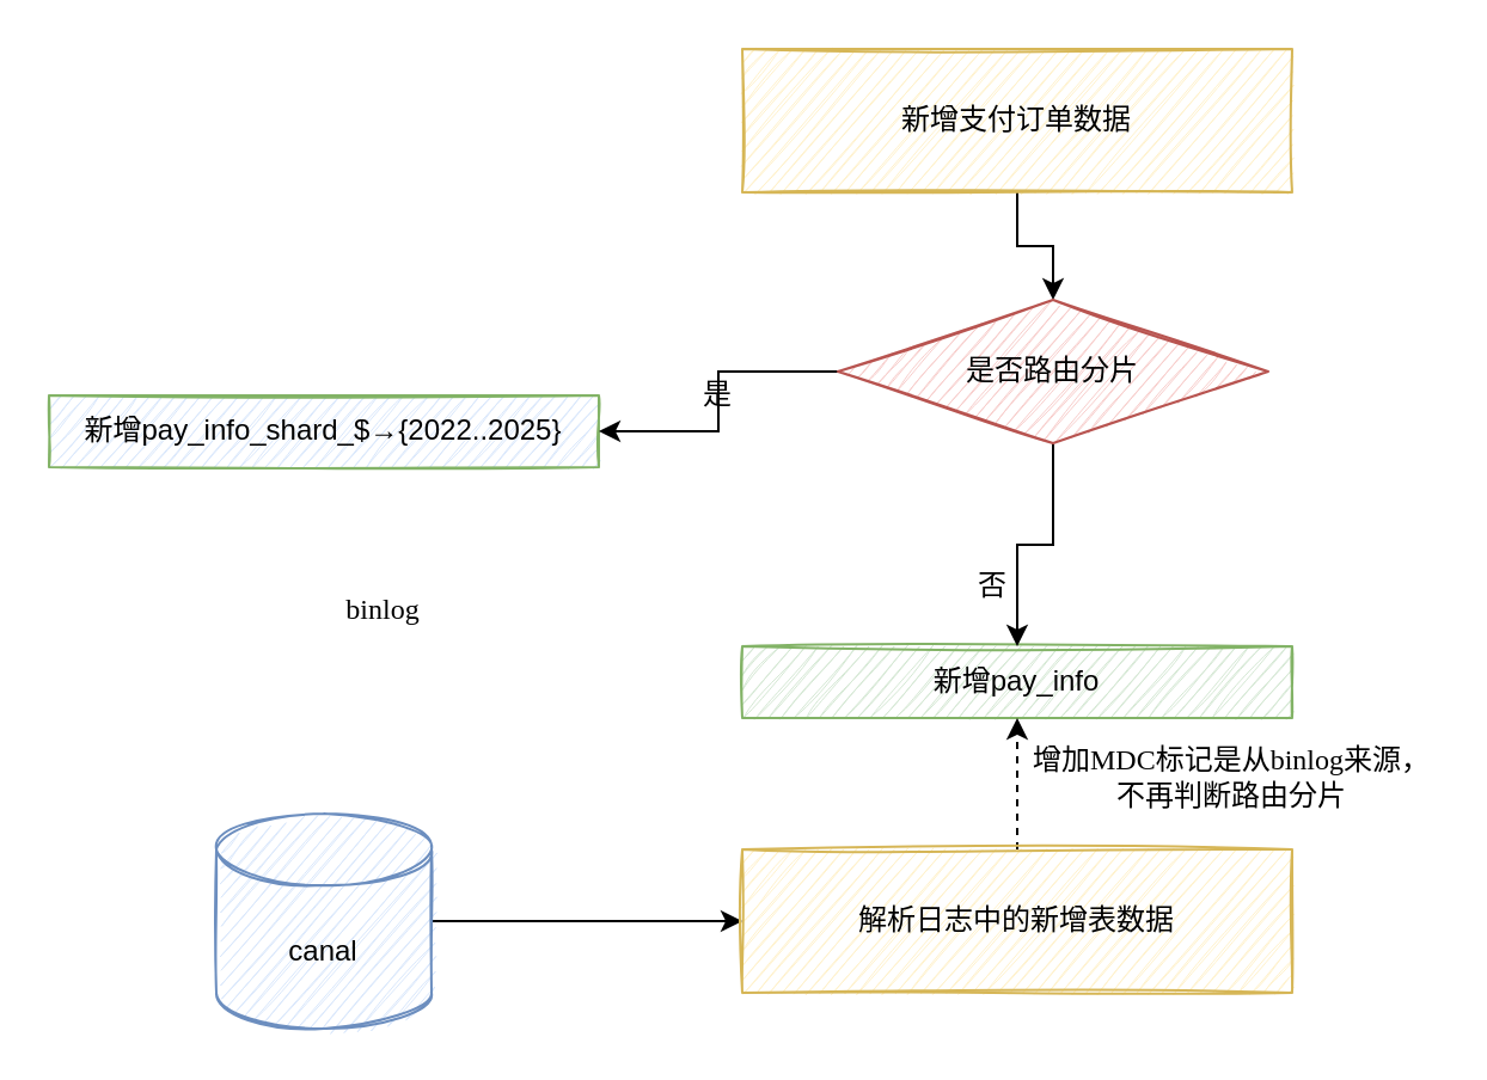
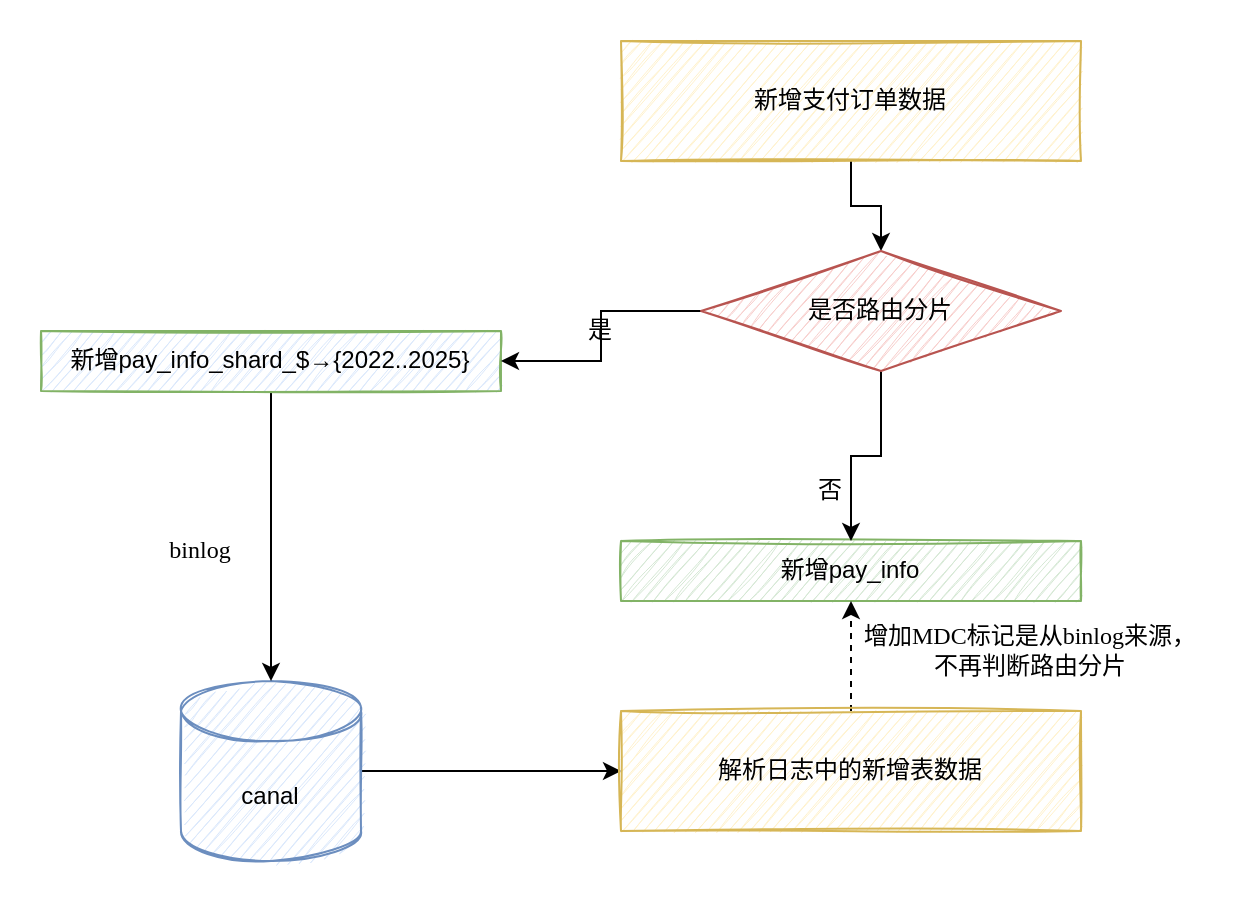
  <mxCell id="0" />
  <mxCell id="1" parent="0" />
  <mxCell id="2" style="edgeStyle=orthogonalEdgeStyle;rounded=0;orthogonalLoop=1;jettySize=auto;html=1;exitX=0.5;exitY=1;exitDx=0;exitDy=0;entryX=0.5;entryY=0;entryDx=0;entryDy=0;fontFamily=Comic Sans MS;" parent="1" source="3" target="11" edge="1"><mxGeometry relative="1" as="geometry" /></mxCell>
  <mxCell id="3" value="&lt;font face=&quot;Comic Sans MS&quot;&gt;新增支付订单数据&lt;/font&gt;" style="rounded=0;whiteSpace=wrap;html=1;sketch=1;shadow=0;glass=0;fillColor=#fff2cc;strokeColor=#d6b656;" parent="1" vertex="1"><mxGeometry x="310" y="20" width="230" height="60" as="geometry" /></mxCell>
  <mxCell id="4" value="新增pay_info" style="rounded=0;whiteSpace=wrap;html=1;sketch=1;shadow=0;glass=0;fillColor=#d5e8d4;strokeColor=#82b366;" parent="1" vertex="1"><mxGeometry x="310" y="270" width="230" height="30" as="geometry" /></mxCell>
  <mxCell id="5" style="edgeStyle=orthogonalEdgeStyle;rounded=0;orthogonalLoop=1;jettySize=auto;html=1;exitX=1;exitY=0.5;exitDx=0;exitDy=0;exitPerimeter=0;entryX=0;entryY=0.5;entryDx=0;entryDy=0;fontFamily=Comic Sans MS;" parent="1" source="6" target="15" edge="1"><mxGeometry relative="1" as="geometry" /></mxCell>
  <mxCell id="6" value="canal" style="shape=cylinder3;whiteSpace=wrap;html=1;boundedLbl=1;backgroundOutline=1;size=15;sketch=1;rounded=0;shadow=0;glass=0;fillColor=#dae8fc;strokeColor=#6c8ebf;" parent="1" vertex="1"><mxGeometry x="90" y="340" width="90" height="90" as="geometry" /></mxCell>
+ <mxCell id="7" style="edgeStyle=orthogonalEdgeStyle;rounded=0;orthogonalLoop=1;jettySize=auto;html=1;exitX=0.5;exitY=1;exitDx=0;exitDy=0;entryX=0.5;entryY=0;entryDx=0;entryDy=0;entryPerimeter=0;fontFamily=Comic Sans MS;" parent="1" source="8" target="6" edge="1"><mxGeometry relative="1" as="geometry" /></mxCell>
  <mxCell id="8" value="新增pay_info_shard_$→{2022..2025}" style="rounded=0;whiteSpace=wrap;html=1;sketch=1;shadow=0;glass=0;fillColor=#dae8fc;strokeColor=#82b366;" parent="1" vertex="1"><mxGeometry x="20" y="165" width="230" height="30" as="geometry" /></mxCell>
  <mxCell id="9" style="edgeStyle=orthogonalEdgeStyle;rounded=0;orthogonalLoop=1;jettySize=auto;html=1;exitX=0.5;exitY=1;exitDx=0;exitDy=0;entryX=0.5;entryY=0;entryDx=0;entryDy=0;fontFamily=Comic Sans MS;" parent="1" source="11" target="4" edge="1"><mxGeometry relative="1" as="geometry" /></mxCell>
  <mxCell id="10" style="edgeStyle=orthogonalEdgeStyle;rounded=0;orthogonalLoop=1;jettySize=auto;html=1;exitX=0;exitY=0.5;exitDx=0;exitDy=0;entryX=1;entryY=0.5;entryDx=0;entryDy=0;fontFamily=Comic Sans MS;" parent="1" source="11" target="8" edge="1"><mxGeometry relative="1" as="geometry" /></mxCell>
  <mxCell id="11" value="是否路由分片" style="rhombus;whiteSpace=wrap;html=1;rounded=0;shadow=0;glass=0;sketch=1;fontFamily=Comic Sans MS;fillColor=#f8cecc;strokeColor=#b85450;" parent="1" vertex="1"><mxGeometry x="350" y="125" width="180" height="60" as="geometry" /></mxCell>
  <mxCell id="12" value="是" style="text;html=1;strokeColor=none;fillColor=none;align=center;verticalAlign=middle;whiteSpace=wrap;rounded=0;shadow=0;glass=0;sketch=1;fontFamily=Comic Sans MS;" parent="1" vertex="1"><mxGeometry x="270" y="150" width="60" height="30" as="geometry" /></mxCell>
  <mxCell id="13" value="否" style="text;html=1;strokeColor=none;fillColor=none;align=center;verticalAlign=middle;whiteSpace=wrap;rounded=0;shadow=0;glass=0;sketch=1;fontFamily=Comic Sans MS;" parent="1" vertex="1"><mxGeometry x="385" y="230" width="60" height="30" as="geometry" /></mxCell>
  <mxCell id="14" style="edgeStyle=orthogonalEdgeStyle;rounded=0;orthogonalLoop=1;jettySize=auto;html=1;exitX=0.5;exitY=0;exitDx=0;exitDy=0;entryX=0.5;entryY=1;entryDx=0;entryDy=0;fontFamily=Comic Sans MS;dashed=1;" parent="1" source="15" target="4" edge="1"><mxGeometry relative="1" as="geometry" /></mxCell>
  <mxCell id="15" value="&lt;font face=&quot;Comic Sans MS&quot;&gt;解析日志中的新增表数据&lt;/font&gt;" style="rounded=0;whiteSpace=wrap;html=1;sketch=1;shadow=0;glass=0;fillColor=#fff2cc;strokeColor=#d6b656;" parent="1" vertex="1"><mxGeometry x="310" y="355" width="230" height="60" as="geometry" /></mxCell>
- <mxCell id="16" value="binlog" style="text;html=1;strokeColor=none;fillColor=none;align=center;verticalAlign=middle;whiteSpace=wrap;rounded=0;shadow=0;glass=0;sketch=1;fontFamily=Comic Sans MS;" parent="1" vertex="1"><mxGeometry x="130" y="240" width="60" height="30" as="geometry" /></mxCell>
+ <mxCell id="16" value="binlog" style="text;html=1;strokeColor=none;fillColor=none;align=center;verticalAlign=middle;whiteSpace=wrap;rounded=0;shadow=0;glass=0;sketch=1;fontFamily=Comic Sans MS;" parent="1" vertex="1"><mxGeometry x="70" y="260" width="60" height="30" as="geometry" /></mxCell>
  <mxCell id="17" value="增加MDC标记是从binlog来源，不再判断路由分片" style="text;html=1;strokeColor=none;fillColor=none;align=center;verticalAlign=middle;whiteSpace=wrap;rounded=0;shadow=0;glass=0;sketch=1;fontFamily=Comic Sans MS;" parent="1" vertex="1"><mxGeometry x="430" y="310" width="170" height="30" as="geometry" /></mxCell>
